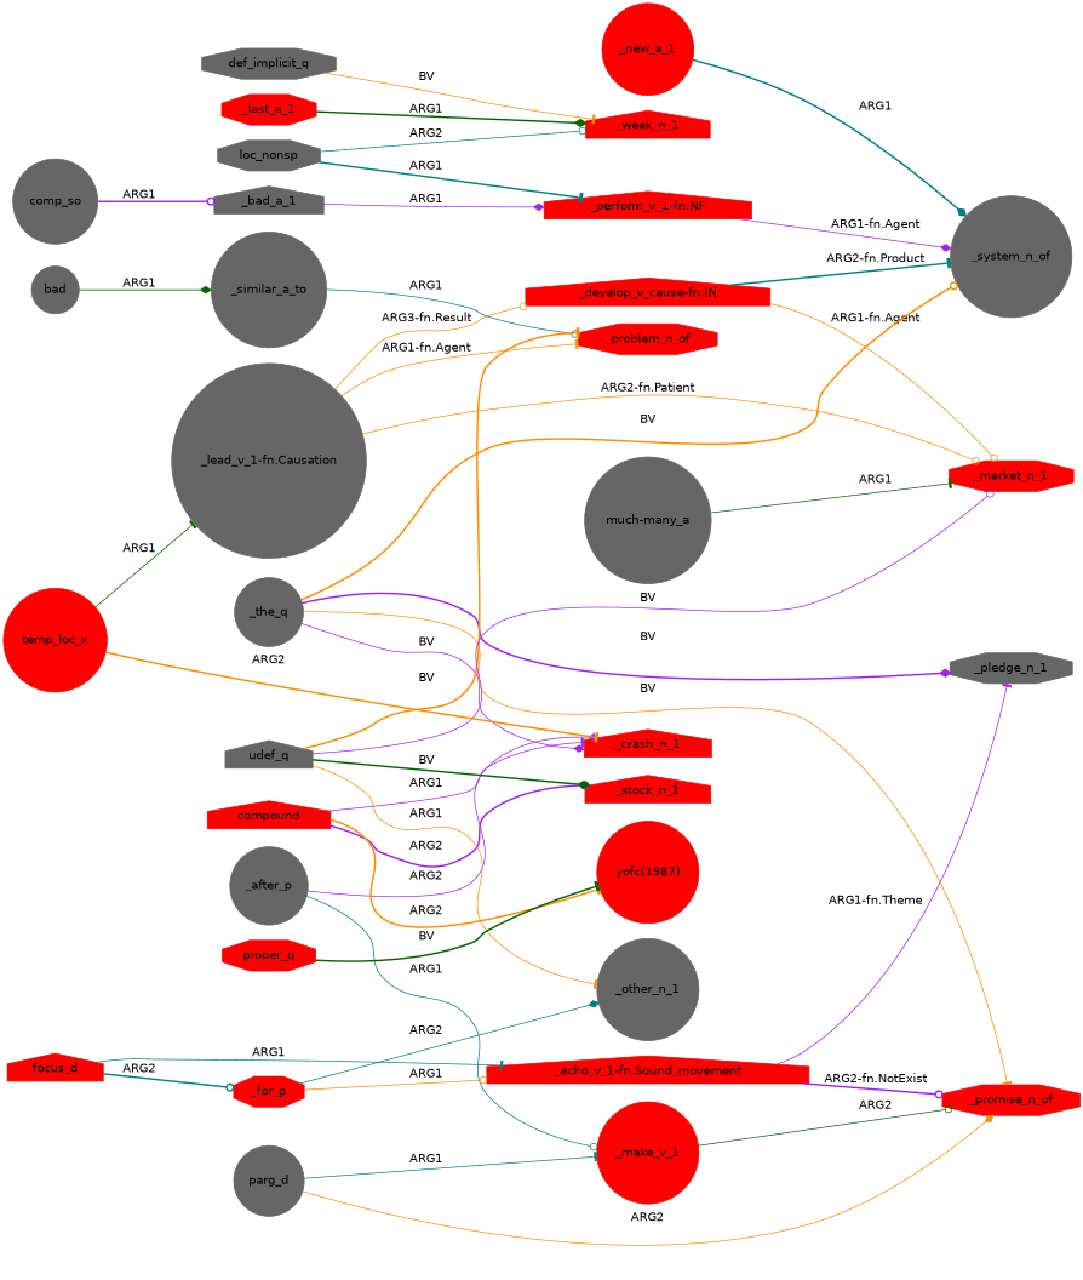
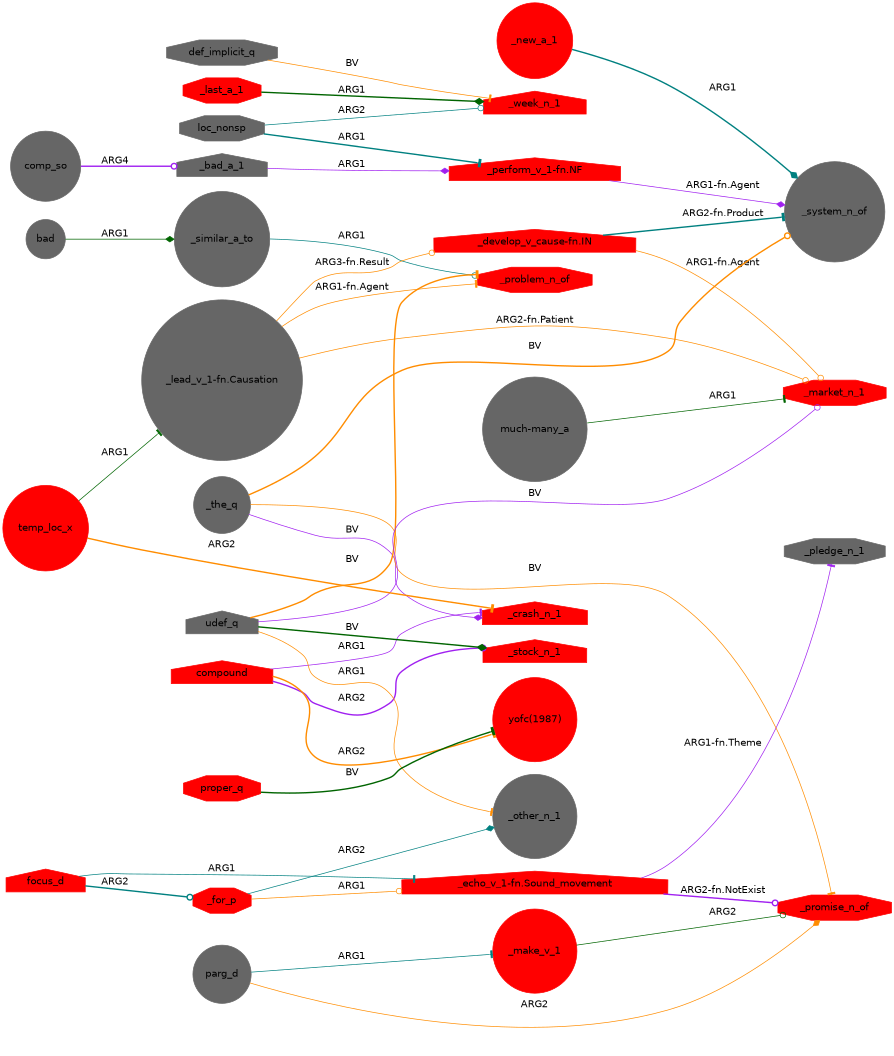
  digraph {
    fontname="DejaVu Sans"
    rankdir=LR
    node [color=red fontname="DejaVu Sans" shape=circle style=filled]
    edge [arrowhead=tee color=darkorange fontname="DejaVu Sans" style=solid]
    n1 [color=gray40 label=bad]
    _similar_a_to [color=gray40]
    _problem_n_of [shape=octagon]
-   _after_p [color=gray40]
    _make_v_1
    _crash_n_1 [shape=house]
    _promise_n_of [shape=octagon]
    def_implicit_q [color=gray40 shape=octagon]
    _week_n_1 [shape=house]
    "_perform_v_1-fn.NF" [shape=house]
    _system_n_of [color=gray40]
    _for_p [shape=octagon]
    _other_n_1 [color=gray40]
    "_echo_v_1-fn.Sound_movement" [shape=house]
    _pledge_n_1 [color=gray40 shape=octagon]
    parg_d [color=gray40]
    "_develop_v_cause-fn.IN" [shape=house]
    _market_n_1 [shape=octagon]
    _the_q [color=gray40]
    compound [shape=house]
    _stock_n_1 [shape=house]
    "yofc(1987)"
    "_lead_v_1-fn.Causation" [color=gray40]
    "much-many_a" [color=gray40]
    udef_q [color=gray40 shape=house]
    focus_d [shape=house]
    _new_a_1
    loc_nonsp [color=gray40 shape=octagon]
    temp_loc_x
    comp_so [color=gray40]
    _bad_a_1 [color=gray40 shape=house]
    _last_a_1 [shape=octagon]
    proper_q [shape=octagon]
    n1 -> _similar_a_to [arrowhead=diamond color=darkgreen label=ARG1]
    _similar_a_to -> _problem_n_of [arrowhead=odot color=teal label=ARG1]
-   _after_p -> _make_v_1 [arrowhead=odot color=teal label=ARG1]
-   _after_p -> _crash_n_1 [arrowhead=diamond color=purple label=ARG2]
    _make_v_1 -> _promise_n_of [arrowhead=odot color=darkgreen label=ARG2]
    def_implicit_q -> _week_n_1 [label=BV]
    "_perform_v_1-fn.NF" -> _system_n_of [arrowhead=diamond color=purple label="ARG1-fn.Agent"]
    _for_p -> _other_n_1 [arrowhead=diamond color=teal label=ARG2]
    _for_p -> "_echo_v_1-fn.Sound_movement" [arrowhead=odot label=ARG1]
    "_echo_v_1-fn.Sound_movement" -> _promise_n_of [arrowhead=odot color=purple label="ARG2-fn.NotExist" style=bold]
    "_echo_v_1-fn.Sound_movement" -> _pledge_n_1 [color=purple label="ARG1-fn.Theme"]
    parg_d -> _make_v_1 [color=teal label=ARG1]
    parg_d -> _promise_n_of [arrowhead=diamond label=ARG2]
    "_develop_v_cause-fn.IN" -> _system_n_of [color=teal label="ARG2-fn.Product" style=bold]
    "_develop_v_cause-fn.IN" -> _market_n_1 [arrowhead=odot label="ARG1-fn.Agent"]
    _the_q -> _crash_n_1 [arrowhead=diamond color=purple label=BV]
    _the_q -> _promise_n_of [label=BV]
    _the_q -> _system_n_of [arrowhead=odot label=BV style=bold]
-   _the_q -> _pledge_n_1 [arrowhead=diamond color=purple label=BV style=bold]
    compound -> _crash_n_1 [color=purple label=ARG1]
    compound -> _stock_n_1 [arrowhead=odot color=purple label=ARG2 style=bold]
    compound -> "yofc(1987)" [label=ARG2 style=bold]
    "_lead_v_1-fn.Causation" -> _problem_n_of [label="ARG1-fn.Agent"]
    "_lead_v_1-fn.Causation" -> "_develop_v_cause-fn.IN" [arrowhead=odot label="ARG3-fn.Result"]
    "_lead_v_1-fn.Causation" -> _market_n_1 [arrowhead=odot label="ARG2-fn.Patient"]
    "much-many_a" -> _market_n_1 [color=darkgreen label=ARG1]
    udef_q -> _problem_n_of [label=BV style=bold]
    udef_q -> _other_n_1 [label=ARG1]
    udef_q -> _market_n_1 [arrowhead=odot color=purple label=BV]
    udef_q -> _stock_n_1 [arrowhead=diamond color=darkgreen label=BV style=bold]
    focus_d -> _for_p [arrowhead=odot color=teal label=ARG2 style=bold]
    focus_d -> "_echo_v_1-fn.Sound_movement" [color=teal label=ARG1]
    _new_a_1 -> _system_n_of [arrowhead=diamond color=teal label=ARG1 style=bold]
    loc_nonsp -> _week_n_1 [arrowhead=odot color=teal label=ARG2]
    loc_nonsp -> "_perform_v_1-fn.NF" [color=teal label=ARG1 style=bold]
    temp_loc_x -> _crash_n_1 [label=ARG2 style=bold]
    temp_loc_x -> "_lead_v_1-fn.Causation" [color=darkgreen label=ARG1]
-   comp_so -> _bad_a_1 [arrowhead=odot color=purple label=ARG1 style=bold]
+   comp_so -> _bad_a_1 [arrowhead=odot color=purple label=ARG4 style=bold]
    _bad_a_1 -> "_perform_v_1-fn.NF" [arrowhead=diamond color=purple label=ARG1]
    _last_a_1 -> _week_n_1 [arrowhead=diamond color=darkgreen label=ARG1 style=bold]
    proper_q -> "yofc(1987)" [color=darkgreen label=BV style=bold]
  }
